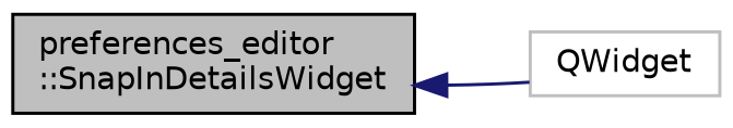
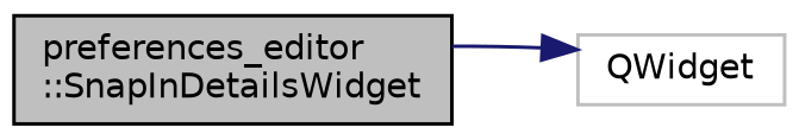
  digraph {
    rankdir=LR
    node [fontname=Helvetica fontsize=10 shape=record style=filled]
    n1 [color=black fillcolor=grey75 fontcolor=black height=0.2 label="preferences_editor\l::SnapInDetailsWidget" width=0.4]
    n2 [color=grey75 fillcolor=white height=0.2 label=QWidget width=0.4]
-   n1 -> n2 [color=midnightblue dir=back fontname=Helvetica fontsize=10 labelfontname=Helvetica labelfontsize=10 style=solid]
+   n2 -> n1 [color=midnightblue dir=back fontname=Helvetica fontsize=10 labelfontname=Helvetica labelfontsize=10 style=solid]
  }
